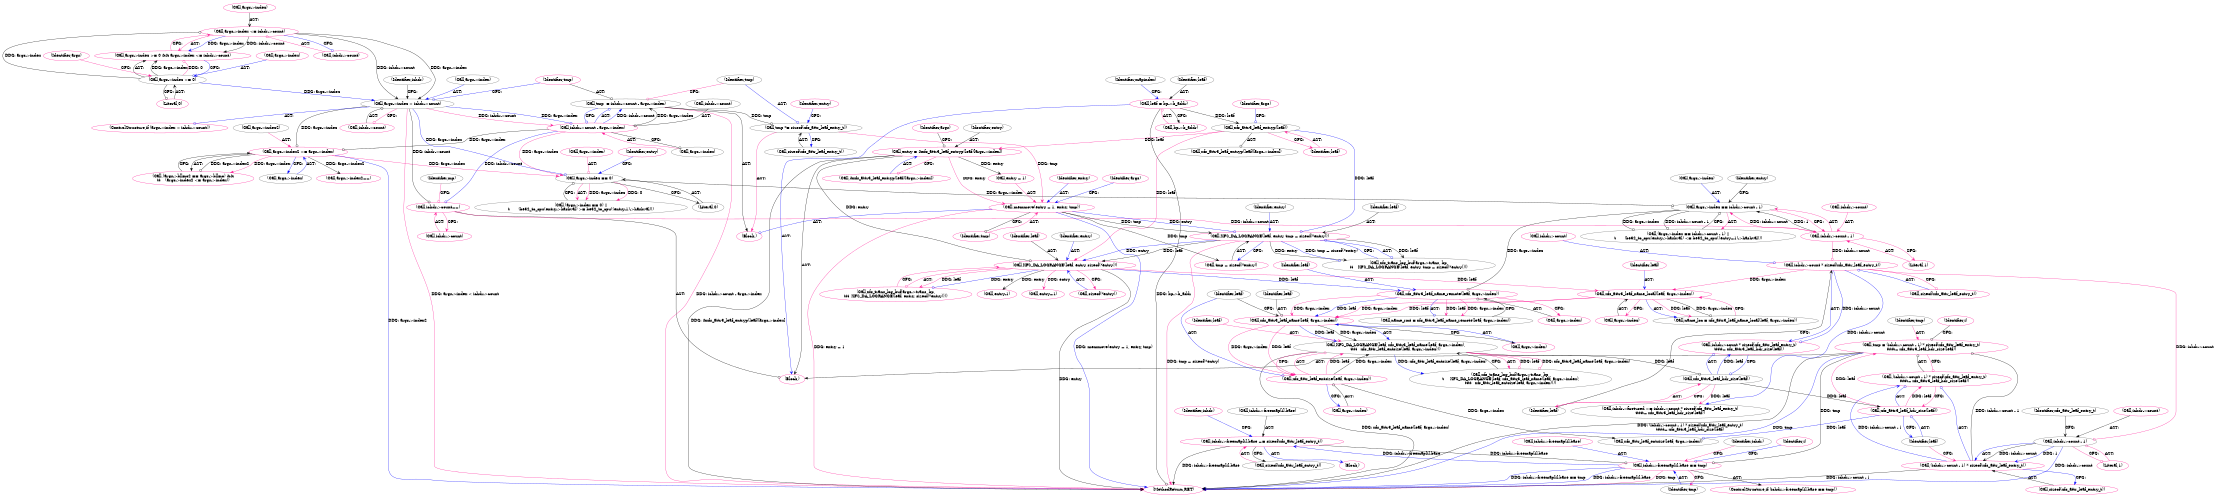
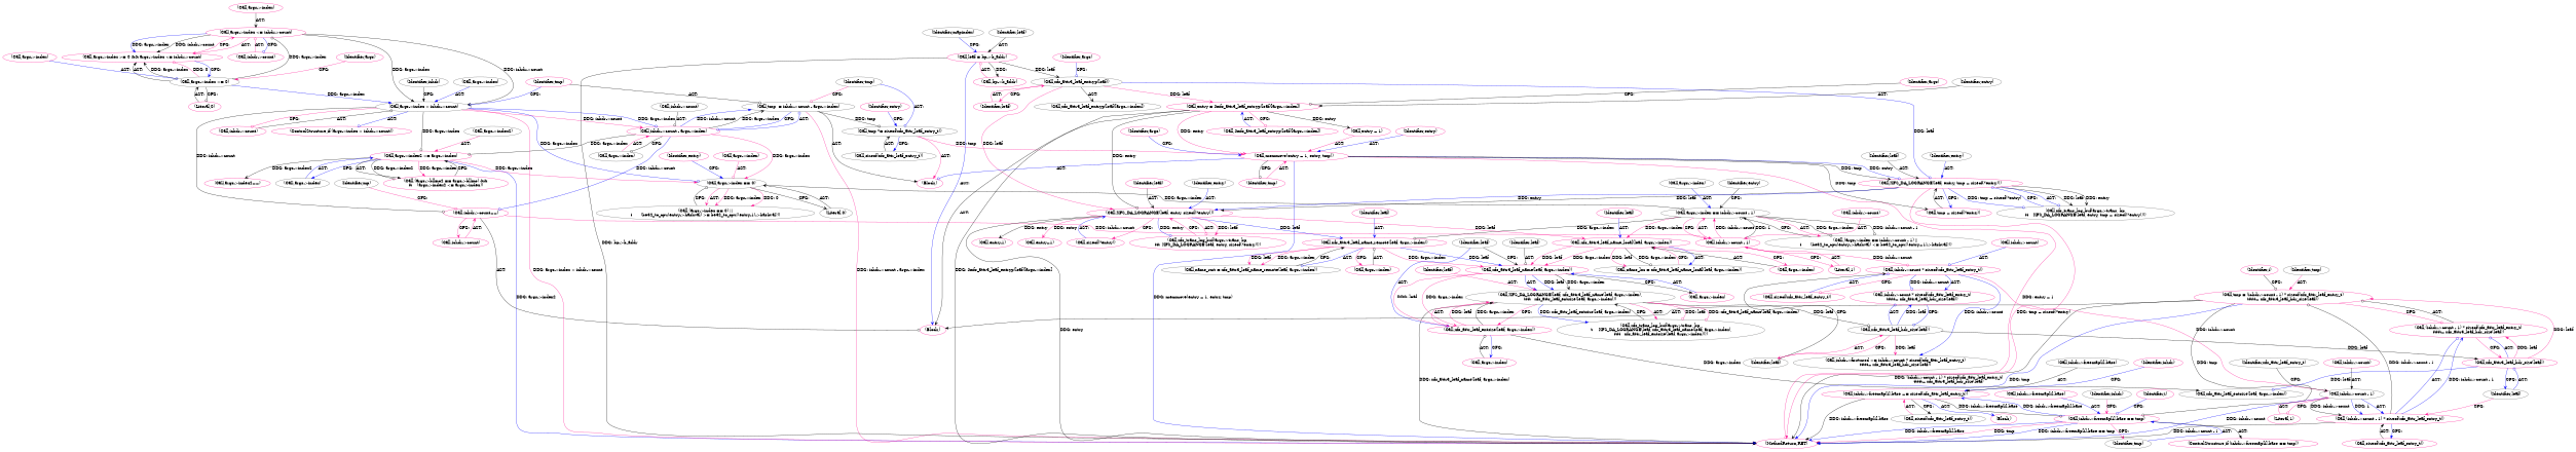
  digraph {
    node [color=deeppink]
    edge [arrowhead=vee color=black]
    n1 [label="(Call,ichdr->freemap[i].base += sizeof(xfs_attr_leaf_entry_t))"]
    n2 [label="(Call,ichdr->freemap[i].base == tmp)"]
    n3 [color=gray40 label="(Call,sizeof(xfs_attr_leaf_entry_t))"]
    n4 [label="(MethodReturn,RET)"]
    n5 [label="(Block,)"]
    n6 [label="(ControlStructure,if (ichdr->freemap[i].base == tmp))"]
    n7 [color=gray40 label="(Identifier,tmp)"]
    n8 [label="(Call,tmp = (ichdr->count - 1) * sizeof(xfs_attr_leaf_entry_t)\n\t\t\t\t\t+ xfs_attr3_leaf_hdr_size(leaf))"]
    n9 [label="(Call,(ichdr->count - 1) * sizeof(xfs_attr_leaf_entry_t)\n\t\t\t\t\t+ xfs_attr3_leaf_hdr_size(leaf))"]
    n10 [label="(Block,)"]
    n11 [label="(Call,xfs_attr3_leaf_hdr_size(leaf))"]
    n12 [label="(Call,(ichdr->count - 1) * sizeof(xfs_attr_leaf_entry_t))"]
    n13 [label="(Call,sizeof(xfs_attr_leaf_entry_t))"]
    n14 [color=gray40 label="(Call,ichdr->count - 1)"]
    n15 [label="(Literal,1)"]
    n16 [label="(Call,ichdr->count * sizeof(xfs_attr_leaf_entry_t))"]
    n17 [color=gray40 label="(Call,ichdr->firstused >= ichdr->count * sizeof(xfs_attr_leaf_entry_t)\n\t\t\t\t\t+ xfs_attr3_leaf_hdr_size(leaf))"]
    n18 [label="(Call,sizeof(xfs_attr_leaf_entry_t))"]
    n19 [label="(Call,ichdr->count * sizeof(xfs_attr_leaf_entry_t)\n\t\t\t\t\t+ xfs_attr3_leaf_hdr_size(leaf))"]
    n20 [color=gray40 label="(Call,xfs_attr3_leaf_hdr_size(leaf))"]
    n21 [label="(Call,ichdr->count - 1)"]
    n22 [color=gray40 label="(Call,args->index == ichdr->count - 1)"]
    n23 [label="(Literal,1)"]
    n24 [label="(Call,xfs_attr3_leaf_name_local(leaf, args->index))"]
    n25 [label="(Call,xfs_attr3_leaf_name_remote(leaf, args->index))"]
    n26 [color=gray40 label="(Call,(args->index == ichdr->count - 1) ||\n\t       (be32_to_cpu(entry->hashval) <= be32_to_cpu((entry+1)->hashval)))"]
    n27 [label="(Call,ichdr->count++)"]
    n28 [label="(Call,ichdr->count)"]
    n29 [label="(Call,ichdr->count - args->index)"]
    n30 [color=gray40 label="(Call,tmp  = ichdr->count - args->index)"]
    n31 [color=gray40 label="(Call,args->index == 0)"]
    n32 [label="(Call,args->index2 <= args->index)"]
    n33 [color=gray40 label="(Call,args->index)"]
    n34 [label="(Block,)"]
    n35 [color=gray40 label="(Call,tmp *= sizeof(xfs_attr_leaf_entry_t))"]
    n36 [color=gray40 label="(Call,(args->index == 0) ||\n\t       (be32_to_cpu(entry->hashval) >= be32_to_cpu((entry-1)->hashval)))"]
    n37 [color=gray40 label="(Literal,0)"]
    n38 [color=gray40 label="(Call,args->index)"]
    n39 [label="(Call,(args->blkno2 == args->blkno) &&\n\t\t    (args->index2 <= args->index))"]
    n40 [label="(Call,args->index2++)"]
    n41 [color=gray40 label="(Call,args->index < ichdr->count)"]
    n42 [label="(Call,ichdr->count)"]
    n43 [label="(ControlStructure,if (args->index < ichdr->count))"]
    n44 [label="(Call,args->index <= ichdr->count)"]
    n45 [label="(Call,ichdr->count)"]
    n46 [label="(Call,args->index >= 0 && args->index <= ichdr->count)"]
    n47 [color=gray40 label="(Call,args->index >= 0)"]
    n48 [label="(Literal,0)"]
    n49 [color=gray40 label="(Identifier,leaf)"]
    n50 [color=gray40 label="(Call,xfs_attr_leaf_entsize(leaf, args->index))"]
    n51 [color=gray40 label="(Identifier,leaf)"]
    n52 [color=gray40 label="(Call,XFS_DA_LOGRANGE(leaf, xfs_attr3_leaf_name(leaf, args->index),\n\t\t\t\t   xfs_attr_leaf_entsize(leaf, args->index)))"]
    n53 [label="(Call,xfs_attr_leaf_entsize(leaf, args->index))"]
    n54 [color=gray40 label="(Call,xfs_trans_log_buf(args->trans, bp,\n \t     XFS_DA_LOGRANGE(leaf, xfs_attr3_leaf_name(leaf, args->index),\n\t\t\t\t   xfs_attr_leaf_entsize(leaf, args->index))))"]
    n55 [label="(Call,args->index)"]
    n56 [label="(Call,xfs_attr3_leaf_name(leaf, args->index))"]
    n57 [label="(Call,args->index)"]
    n58 [color=gray40 label="(Call,name_loc = xfs_attr3_leaf_name_local(leaf, args->index))"]
    n59 [label="(Call,args->index)"]
    n60 [label="(Call,XFS_DA_LOGRANGE(leaf, entry, sizeof(*entry)))"]
    n61 [label="(Call,xfs_trans_log_buf(args->trans, bp,\n\t\t\t  XFS_DA_LOGRANGE(leaf, entry, sizeof(*entry))))"]
    n62 [label="(Call,entry-1)"]
    n63 [label="(Call,entry+1)"]
    n64 [label="(Call,sizeof(*entry))"]
    n65 [label="(Call,args->index)"]
    n66 [color=gray40 label="(Call,name_rmt = xfs_attr3_leaf_name_remote(leaf, args->index))"]
    n67 [label="(Call,XFS_DA_LOGRANGE(leaf, entry, tmp + sizeof(*entry)))"]
    n68 [label="(Call,tmp + sizeof(*entry))"]
    n69 [color=gray40 label="(Call,xfs_trans_log_buf(args->trans, bp,\n\t\t    XFS_DA_LOGRANGE(leaf, entry, tmp + sizeof(*entry))))"]
    n70 [color=gray40 label="(Call,xfs_attr3_leaf_entryp(leaf))"]
    n71 [label="(Call,entry = &xfs_attr3_leaf_entryp(leaf)[args->index])"]
    n72 [color=gray40 label="(Call,xfs_attr3_leaf_entryp(leaf)[args->index])"]
    n73 [label="(Identifier,leaf)"]
    n74 [label="(Call,memmove(entry + 1, entry, tmp))"]
    n75 [label="(Call,&xfs_attr3_leaf_entryp(leaf)[args->index])"]
    n76 [label="(Call,entry + 1)"]
    n77 [label="(Call,leaf = bp->b_addr)"]
    n78 [label="(Call,bp->b_addr)"]
    n79 [label="(Identifier,tmp)"]
    n80 [color=gray40 label="(Call,sizeof(xfs_attr_leaf_entry_t))"]
    n81 [color=gray40 label="(Identifier,entry)"]
    n82 [label="(Identifier,entry)"]
    n83 [label="(Identifier,i)"]
    n84 [label="(Identifier,leaf)"]
    n85 [label="(Identifier,args)"]
    n86 [color=gray40 label="(Identifier,leaf)"]
    n87 [label="(Identifier,ichdr)"]
    n88 [color=gray40 label="(Identifier,leaf)"]
    n89 [label="(Identifier,leaf)"]
    n90 [label="(Call,ichdr->count)"]
    n91 [label="(Identifier,leaf)"]
    n92 [label="(Identifier,args)"]
    n93 [label="(Call,args->index)"]
    n94 [color=gray40 label="(Identifier,mp)"]
    n95 [color=gray40 label="(Identifier,leaf)"]
    n96 [color=gray40 label="(Call,args->index)"]
    n97 [color=gray40 label="(Identifier,entry)"]
    n98 [label="(Call,ichdr->freemap[i].base)"]
    n99 [color=gray40 label="(Identifier,ichdr)"]
    n100 [label="(Identifier,entry)"]
    n101 [color=gray40 label="(Call,ichdr->freemap[i].base)"]
    n102 [color=gray40 label="(Identifier,tmp)"]
    n103 [label="(Identifier,tmp)"]
    n104 [color=gray40 label="(Call,args->index2)"]
    n105 [label="(Identifier,entry)"]
    n106 [color=gray40 label="(Identifier,ichdr)"]
    n107 [label="(Identifier,leaf)"]
    n108 [color=gray40 label="(Identifier,leaf)"]
    n109 [color=gray40 label="(Identifier,entry)"]
    n110 [color=gray40 label="(Identifier,xfs_attr_leaf_entry_t)"]
    n111 [label="(Identifier,args)"]
    n112 [color=gray40 label="(Identifier,tmp)"]
    n113 [color=gray40 label="(Identifier,mapindex)"]
    n114 [color=gray40 label="(Identifier,entry)"]
    n115 [label="(Identifier,args)"]
    n116 [label="(Identifier,i)"]
    n117 [label="(Call,args->index)"]
    n118 [color=gray40 label="(Call,args->index)"]
    n119 [label="(Call,ichdr->count)"]
    n120 [label="(Call,args->index)"]
    n121 [label="(Call,ichdr->count)"]
    n122 [color=gray40 label="(Call,ichdr->count)"]
    n1 -> n2 [arrowhead=odot label="DDG: ichdr->freemap[i].base"]
    n1 -> n3 [arrowhead=normal label="CFG: "]
    n1 -> n4 [arrowhead=normal label="DDG: ichdr->freemap[i].base"]
    n1 -> n5 [color=blue label="AST: "]
    n2 -> n1 [color=blue label="DDG: ichdr->freemap[i].base"]
    n2 -> n4 [color=blue label="DDG: ichdr->freemap[i].base"]
    n2 -> n4 [color=deeppink label="DDG: tmp"]
    n2 -> n4 [arrowhead=normal color=blue label="DDG: ichdr->freemap[i].base == tmp"]
    n2 -> n6 [arrowhead=normal label="AST: "]
    n2 -> n7 [color=deeppink label="CFG: "]
    n3 -> n1 [arrowhead=normal color=deeppink label="AST: "]
    n7 -> n2 [arrowhead=normal color=blue label="AST: "]
    n8 -> n2 [arrowhead=odot label="DDG: tmp"]
    n8 -> n4 [label="DDG: (ichdr->count - 1) * sizeof(xfs_attr_leaf_entry_t)\n\t\t\t\t\t+ xfs_attr3_leaf_hdr_size(leaf)"]
    n8 -> n4 [arrowhead=normal color=blue label="DDG: tmp"]
    n8 -> n9 [arrowhead=odot color=deeppink label="CFG: "]
    n8 -> n10 [arrowhead=normal label="AST: "]
    n9 -> n8 [arrowhead=odot label="AST: "]
    n9 -> n11 [color=deeppink label="CFG: "]
    n11 -> n8 [arrowhead=normal color=deeppink label="DDG: leaf"]
    n11 -> n9 [arrowhead=odot color=blue label="AST: "]
    n11 -> n9 [arrowhead=normal color=deeppink label="DDG: leaf"]
    n11 -> n49 [color=blue label="CFG: "]
    n11 -> n50 [arrowhead=odot color=blue label="DDG: leaf"]
    n12 -> n4 [arrowhead=odot label="DDG: ichdr->count - 1"]
    n12 -> n8 [arrowhead=odot label="DDG: ichdr->count - 1"]
    n12 -> n9 [arrowhead=odot color=blue label="AST: "]
    n12 -> n9 [color=blue label="DDG: ichdr->count - 1"]
    n12 -> n13 [arrowhead=normal color=blue label="CFG: "]
    n13 -> n12 [arrowhead=normal label="AST: "]
    n14 -> n4 [color=blue label="DDG: ichdr->count"]
    n14 -> n12 [arrowhead=normal color=blue label="AST: "]
    n14 -> n12 [label="DDG: ichdr->count"]
    n14 -> n12 [color=blue label="DDG: 1"]
    n14 -> n15 [arrowhead=odot color=deeppink label="CFG: "]
    n15 -> n14 [arrowhead=odot color=deeppink label="AST: "]
    n16 -> n14 [arrowhead=odot color=deeppink label="DDG: ichdr->count"]
    n16 -> n17 [arrowhead=normal color=blue label="DDG: ichdr->count"]
    n16 -> n18 [arrowhead=odot color=deeppink label="CFG: "]
    n16 -> n19 [color=blue label="AST: "]
    n16 -> n19 [arrowhead=odot color=blue label="DDG: ichdr->count"]
    n18 -> n16 [arrowhead=odot color=blue label="AST: "]
    n19 -> n20 [arrowhead=odot color=blue label="CFG: "]
    n20 -> n11 [arrowhead=normal label="DDG: leaf"]
    n20 -> n17 [color=deeppink label="DDG: leaf"]
    n20 -> n19 [arrowhead=odot color=blue label="AST: "]
    n20 -> n19 [color=blue label="DDG: leaf"]
    n20 -> n51 [color=deeppink label="CFG: "]
    n21 -> n16 [arrowhead=odot color=deeppink label="DDG: ichdr->count"]
    n21 -> n22 [color=deeppink label="AST: "]
    n21 -> n22 [arrowhead=normal color=deeppink label="DDG: ichdr->count"]
    n21 -> n22 [arrowhead=normal label="DDG: 1"]
    n21 -> n23 [color=deeppink label="CFG: "]
    n22 -> n21 [arrowhead=normal color=deeppink label="CFG: "]
-   n16 -> n24 [arrowhead=normal color=deeppink label="DDG: args->index"]
+   n22 -> n24 [arrowhead=normal color=deeppink label="DDG: args->index"]
    n22 -> n25 [arrowhead=odot label="DDG: args->index"]
    n22 -> n26 [arrowhead=normal color=deeppink label="AST: "]
    n22 -> n26 [arrowhead=odot label="DDG: args->index"]
    n22 -> n26 [arrowhead=odot label="DDG: ichdr->count - 1"]
    n23 -> n21 [arrowhead=normal color=deeppink label="AST: "]
    n24 -> n56 [arrowhead=normal color=deeppink label="DDG: leaf"]
    n24 -> n56 [arrowhead=normal color=deeppink label="DDG: args->index"]
    n24 -> n58 [arrowhead=normal color=blue label="AST: "]
    n24 -> n58 [color=deeppink label="DDG: leaf"]
    n24 -> n58 [arrowhead=odot label="DDG: args->index"]
    n24 -> n59 [color=deeppink label="CFG: "]
    n25 -> n56 [arrowhead=normal color=blue label="DDG: leaf"]
    n25 -> n56 [color=deeppink label="DDG: args->index"]
    n25 -> n65 [arrowhead=normal color=deeppink label="CFG: "]
    n25 -> n66 [arrowhead=odot color=blue label="AST: "]
    n25 -> n66 [color=deeppink label="DDG: leaf"]
    n25 -> n66 [color=deeppink label="DDG: args->index"]
    n26 -> n22 [arrowhead=odot label="CFG: "]
    n27 -> n10 [arrowhead=odot label="AST: "]
    n27 -> n21 [arrowhead=normal color=deeppink label="DDG: ichdr->count"]
    n27 -> n28 [color=deeppink label="CFG: "]
    n28 -> n27 [color=deeppink label="AST: "]
    n29 -> n27 [arrowhead=odot color=blue label="DDG: ichdr->count"]
    n29 -> n30 [arrowhead=odot color=blue label="AST: "]
    n29 -> n30 [arrowhead=normal color=blue label="DDG: ichdr->count"]
    n29 -> n30 [label="DDG: args->index"]
    n29 -> n31 [arrowhead=normal color=deeppink label="DDG: args->index"]
    n29 -> n32 [arrowhead=odot label="DDG: args->index"]
    n29 -> n33 [arrowhead=odot label="CFG: "]
    n30 -> n4 [color=deeppink label="DDG: ichdr->count - args->index"]
    n30 -> n29 [arrowhead=odot color=blue label="CFG: "]
    n30 -> n34 [arrowhead=normal label="AST: "]
    n30 -> n35 [arrowhead=odot label="DDG: tmp"]
    n31 -> n22 [arrowhead=odot label="DDG: args->index"]
    n31 -> n36 [color=deeppink label="AST: "]
    n31 -> n36 [color=deeppink label="DDG: args->index"]
    n31 -> n36 [arrowhead=normal color=deeppink label="DDG: 0"]
    n31 -> n37 [label="CFG: "]
    n32 -> n4 [arrowhead=normal color=blue label="DDG: args->index2"]
    n32 -> n31 [arrowhead=normal color=deeppink label="DDG: args->index"]
    n32 -> n38 [arrowhead=normal color=blue label="CFG: "]
    n32 -> n39 [arrowhead=normal label="AST: "]
    n32 -> n39 [arrowhead=odot label="DDG: args->index2"]
    n32 -> n39 [arrowhead=normal color=deeppink label="DDG: args->index"]
    n32 -> n40 [label="DDG: args->index2"]
    n33 -> n29 [arrowhead=normal color=deeppink label="AST: "]
    n35 -> n34 [arrowhead=normal color=deeppink label="AST: "]
    n35 -> n74 [color=deeppink label="DDG: tmp"]
    n35 -> n80 [arrowhead=normal color=blue label="CFG: "]
    n36 -> n31 [arrowhead=odot label="CFG: "]
    n37 -> n31 [label="AST: "]
    n38 -> n32 [color=blue label="AST: "]
    n39 -> n32 [arrowhead=normal label="CFG: "]
    n41 -> n4 [color=deeppink label="DDG: args->index < ichdr->count"]
    n41 -> n27 [arrowhead=odot label="DDG: ichdr->count"]
    n41 -> n29 [color=deeppink label="DDG: ichdr->count"]
    n41 -> n29 [arrowhead=odot color=blue label="DDG: args->index"]
    n41 -> n31 [arrowhead=odot color=blue label="DDG: args->index"]
    n41 -> n32 [arrowhead=odot label="DDG: args->index"]
    n41 -> n42 [arrowhead=odot color=deeppink label="CFG: "]
    n41 -> n43 [arrowhead=odot color=blue label="AST: "]
    n42 -> n41 [arrowhead=odot label="AST: "]
    n44 -> n41 [arrowhead=normal label="DDG: args->index"]
    n44 -> n41 [label="DDG: ichdr->count"]
    n44 -> n45 [arrowhead=odot color=blue label="CFG: "]
    n44 -> n46 [color=deeppink label="AST: "]
    n44 -> n46 [color=blue label="DDG: args->index"]
    n44 -> n46 [arrowhead=normal label="DDG: ichdr->count"]
    n45 -> n44 [arrowhead=odot color=deeppink label="AST: "]
    n46 -> n44 [color=deeppink label="CFG: "]
    n46 -> n47 [color=blue label="CFG: "]
    n47 -> n41 [arrowhead=normal color=blue label="DDG: args->index"]
    n47 -> n44 [arrowhead=odot label="DDG: args->index"]
    n47 -> n46 [arrowhead=normal label="AST: "]
    n47 -> n46 [label="DDG: args->index"]
    n47 -> n46 [arrowhead=odot color=deeppink label="DDG: 0"]
    n47 -> n48 [arrowhead=odot label="CFG: "]
    n48 -> n47 [label="AST: "]
    n49 -> n11 [arrowhead=odot color=blue label="AST: "]
    n49 -> n12 [color=deeppink label="CFG: "]
    n51 -> n16 [label="CFG: "]
    n51 -> n20 [arrowhead=normal color=deeppink label="AST: "]
    n52 -> n4 [label="DDG: xfs_attr3_leaf_name(leaf, args->index)"]
    n52 -> n20 [arrowhead=odot label="DDG: leaf"]
    n52 -> n53 [arrowhead=normal color=deeppink label="CFG: "]
    n52 -> n54 [arrowhead=normal color=deeppink label="AST: "]
    n52 -> n54 [arrowhead=odot color=deeppink label="DDG: leaf"]
    n52 -> n54 [arrowhead=odot color=deeppink label="DDG: xfs_attr3_leaf_name(leaf, args->index)"]
    n52 -> n54 [arrowhead=normal color=blue label="DDG: xfs_attr_leaf_entsize(leaf, args->index)"]
    n53 -> n50 [arrowhead=normal label="DDG: args->index"]
    n53 -> n52 [arrowhead=odot color=deeppink label="AST: "]
    n53 -> n52 [arrowhead=normal color=deeppink label="DDG: leaf"]
    n53 -> n52 [arrowhead=normal label="DDG: args->index"]
    n53 -> n55 [color=blue label="CFG: "]
    n54 -> n52 [label="CFG: "]
    n55 -> n53 [arrowhead=odot label="AST: "]
    n56 -> n52 [arrowhead=normal color=blue label="AST: "]
    n56 -> n52 [color=blue label="DDG: leaf"]
    n56 -> n52 [label="DDG: args->index"]
    n56 -> n53 [color=deeppink label="DDG: leaf"]
    n56 -> n53 [color=deeppink label="DDG: args->index"]
    n56 -> n57 [arrowhead=normal label="CFG: "]
    n57 -> n56 [arrowhead=normal color=blue label="AST: "]
    n58 -> n24 [arrowhead=normal color=deeppink label="CFG: "]
    n59 -> n24 [label="AST: "]
    n60 -> n4 [arrowhead=normal label="DDG: entry"]
    n60 -> n24 [color=deeppink label="DDG: leaf"]
    n60 -> n25 [color=blue label="DDG: leaf"]
    n60 -> n61 [arrowhead=odot color=deeppink label="AST: "]
    n60 -> n61 [color=deeppink label="DDG: leaf"]
    n60 -> n61 [arrowhead=odot color=blue label="DDG: entry"]
    n60 -> n62 [label="DDG: entry"]
    n60 -> n63 [color=deeppink label="DDG: entry"]
    n60 -> n64 [arrowhead=normal color=deeppink label="CFG: "]
    n61 -> n60 [color=deeppink label="CFG: "]
    n64 -> n60 [color=blue label="AST: "]
    n65 -> n25 [arrowhead=odot label="AST: "]
    n66 -> n25 [arrowhead=normal label="CFG: "]
    n67 -> n4 [arrowhead=normal color=deeppink label="DDG: tmp + sizeof(*entry)"]
    n67 -> n60 [arrowhead=normal label="DDG: leaf"]
    n67 -> n60 [arrowhead=normal color=blue label="DDG: entry"]
    n67 -> n68 [color=blue label="CFG: "]
    n67 -> n69 [arrowhead=odot color=blue label="AST: "]
    n67 -> n69 [label="DDG: leaf"]
    n67 -> n69 [label="DDG: entry"]
    n67 -> n69 [arrowhead=odot color=blue label="DDG: tmp + sizeof(*entry)"]
    n68 -> n67 [label="AST: "]
    n69 -> n67 [arrowhead=odot color=blue label="CFG: "]
    n70 -> n60 [arrowhead=normal color=deeppink label="DDG: leaf"]
    n70 -> n67 [arrowhead=odot color=blue label="DDG: leaf"]
    n70 -> n71 [color=deeppink label="DDG: leaf"]
-   n70 -> n72 [arrowhead=odot label="AST: "]
+   n70 -> n72 [label="AST: "]
    n70 -> n73 [color=deeppink label="CFG: "]
    n71 -> n4 [label="DDG: &xfs_attr3_leaf_entryp(leaf)[args->index]"]
    n71 -> n10 [label="AST: "]
    n71 -> n60 [arrowhead=odot label="DDG: entry"]
    n71 -> n74 [color=deeppink label="DDG: entry"]
    n71 -> n75 [arrowhead=odot color=deeppink label="CFG: "]
    n71 -> n76 [label="DDG: entry"]
    n73 -> n70 [color=deeppink label="AST: "]
    n74 -> n4 [arrowhead=normal color=blue label="DDG: memmove(entry + 1, entry, tmp)"]
    n74 -> n4 [arrowhead=odot color=deeppink label="DDG: entry + 1"]
    n74 -> n34 [arrowhead=odot color=blue label="AST: "]
    n74 -> n67 [arrowhead=odot color=blue label="DDG: entry"]
    n74 -> n67 [label="DDG: tmp"]
    n74 -> n68 [label="DDG: tmp"]
    n74 -> n79 [arrowhead=odot label="CFG: "]
    n75 -> n71 [color=blue label="AST: "]
    n76 -> n74 [arrowhead=normal color=deeppink label="AST: "]
    n77 -> n4 [arrowhead=odot label="DDG: bp->b_addr"]
    n77 -> n10 [color=blue label="AST: "]
    n77 -> n70 [label="DDG: leaf"]
-   n77 -> n78 [arrowhead=normal label="CFG: "]
+   n77 -> n78 [arrowhead=normal label="DDG: "]
    n78 -> n77 [arrowhead=odot color=deeppink label="AST: "]
    n79 -> n74 [color=deeppink label="AST: "]
    n80 -> n35 [label="AST: "]
    n81 -> n67 [arrowhead=normal color=blue label="AST: "]
    n82 -> n35 [arrowhead=normal color=blue label="CFG: "]
    n83 -> n8 [arrowhead=odot label="CFG: "]
    n84 -> n24 [color=blue label="AST: "]
    n85 -> n70 [arrowhead=odot color=blue label="CFG: "]
    n86 -> n67 [label="AST: "]
    n87 -> n1 [arrowhead=normal color=blue label="CFG: "]
    n88 -> n77 [arrowhead=normal label="AST: "]
    n89 -> n60 [label="AST: "]
    n90 -> n16 [arrowhead=odot color=blue label="AST: "]
    n91 -> n52 [color=deeppink label="AST: "]
    n92 -> n71 [arrowhead=odot label="CFG: "]
    n93 -> n44 [label="AST: "]
    n94 -> n27 [arrowhead=odot color=deeppink label="CFG: "]
    n95 -> n53 [arrowhead=odot color=blue label="AST: "]
    n95 -> n56 [label="CFG: "]
    n96 -> n22 [color=blue label="AST: "]
    n97 -> n60 [color=blue label="AST: "]
    n98 -> n2 [arrowhead=normal color=blue label="AST: "]
    n99 -> n41 [arrowhead=normal label="CFG: "]
    n100 -> n31 [arrowhead=normal color=blue label="CFG: "]
    n101 -> n1 [arrowhead=normal label="AST: "]
    n102 -> n30 [arrowhead=odot color=deeppink label="CFG: "]
    n102 -> n35 [arrowhead=odot color=blue label="AST: "]
    n103 -> n30 [arrowhead=odot label="AST: "]
    n103 -> n41 [arrowhead=odot color=blue label="CFG: "]
    n104 -> n32 [arrowhead=normal color=deeppink label="AST: "]
    n105 -> n74 [arrowhead=normal color=blue label="AST: "]
    n106 -> n2 [color=deeppink label="CFG: "]
    n107 -> n25 [color=blue label="AST: "]
    n108 -> n56 [arrowhead=odot label="AST: "]
    n109 -> n71 [arrowhead=normal label="AST: "]
    n110 -> n14 [label="CFG: "]
    n111 -> n47 [arrowhead=normal color=deeppink label="CFG: "]
    n112 -> n8 [arrowhead=normal color=deeppink label="AST: "]
    n113 -> n77 [color=blue label="CFG: "]
    n114 -> n22 [label="CFG: "]
    n115 -> n74 [color=blue label="CFG: "]
    n116 -> n2 [arrowhead=odot color=blue label="CFG: "]
    n117 -> n47 [arrowhead=odot color=blue label="AST: "]
    n118 -> n41 [arrowhead=normal color=blue label="AST: "]
    n119 -> n14 [arrowhead=normal label="AST: "]
    n120 -> n31 [arrowhead=odot color=deeppink label="AST: "]
    n121 -> n21 [color=deeppink label="AST: "]
    n122 -> n29 [arrowhead=odot label="AST: "]
  }
